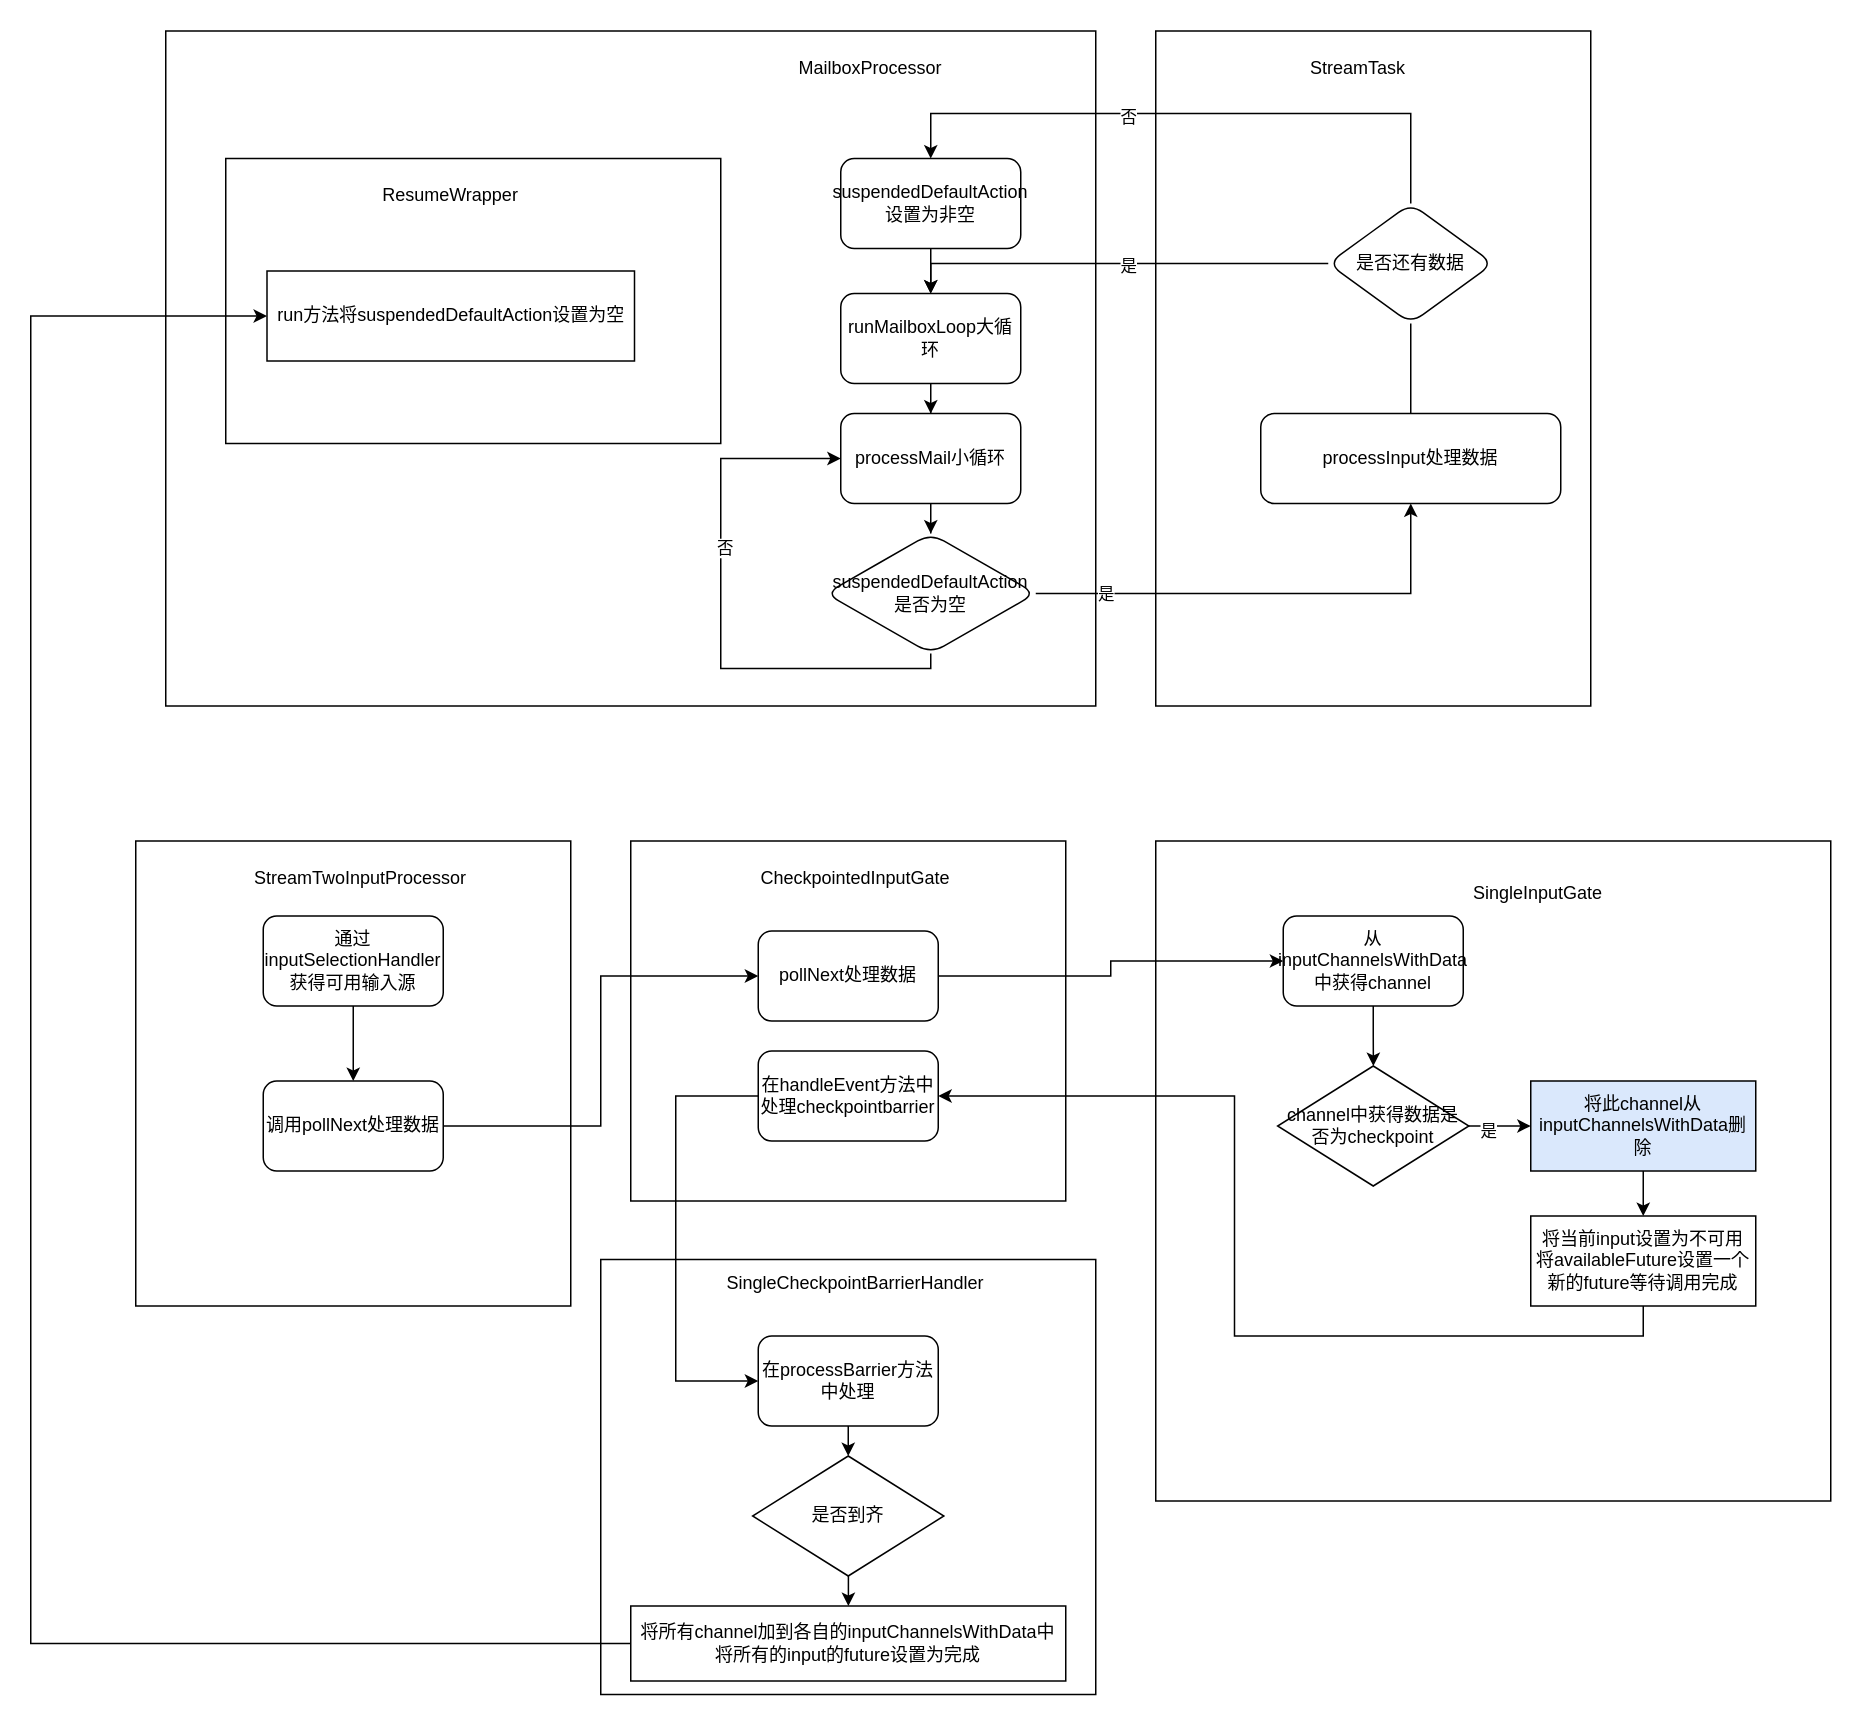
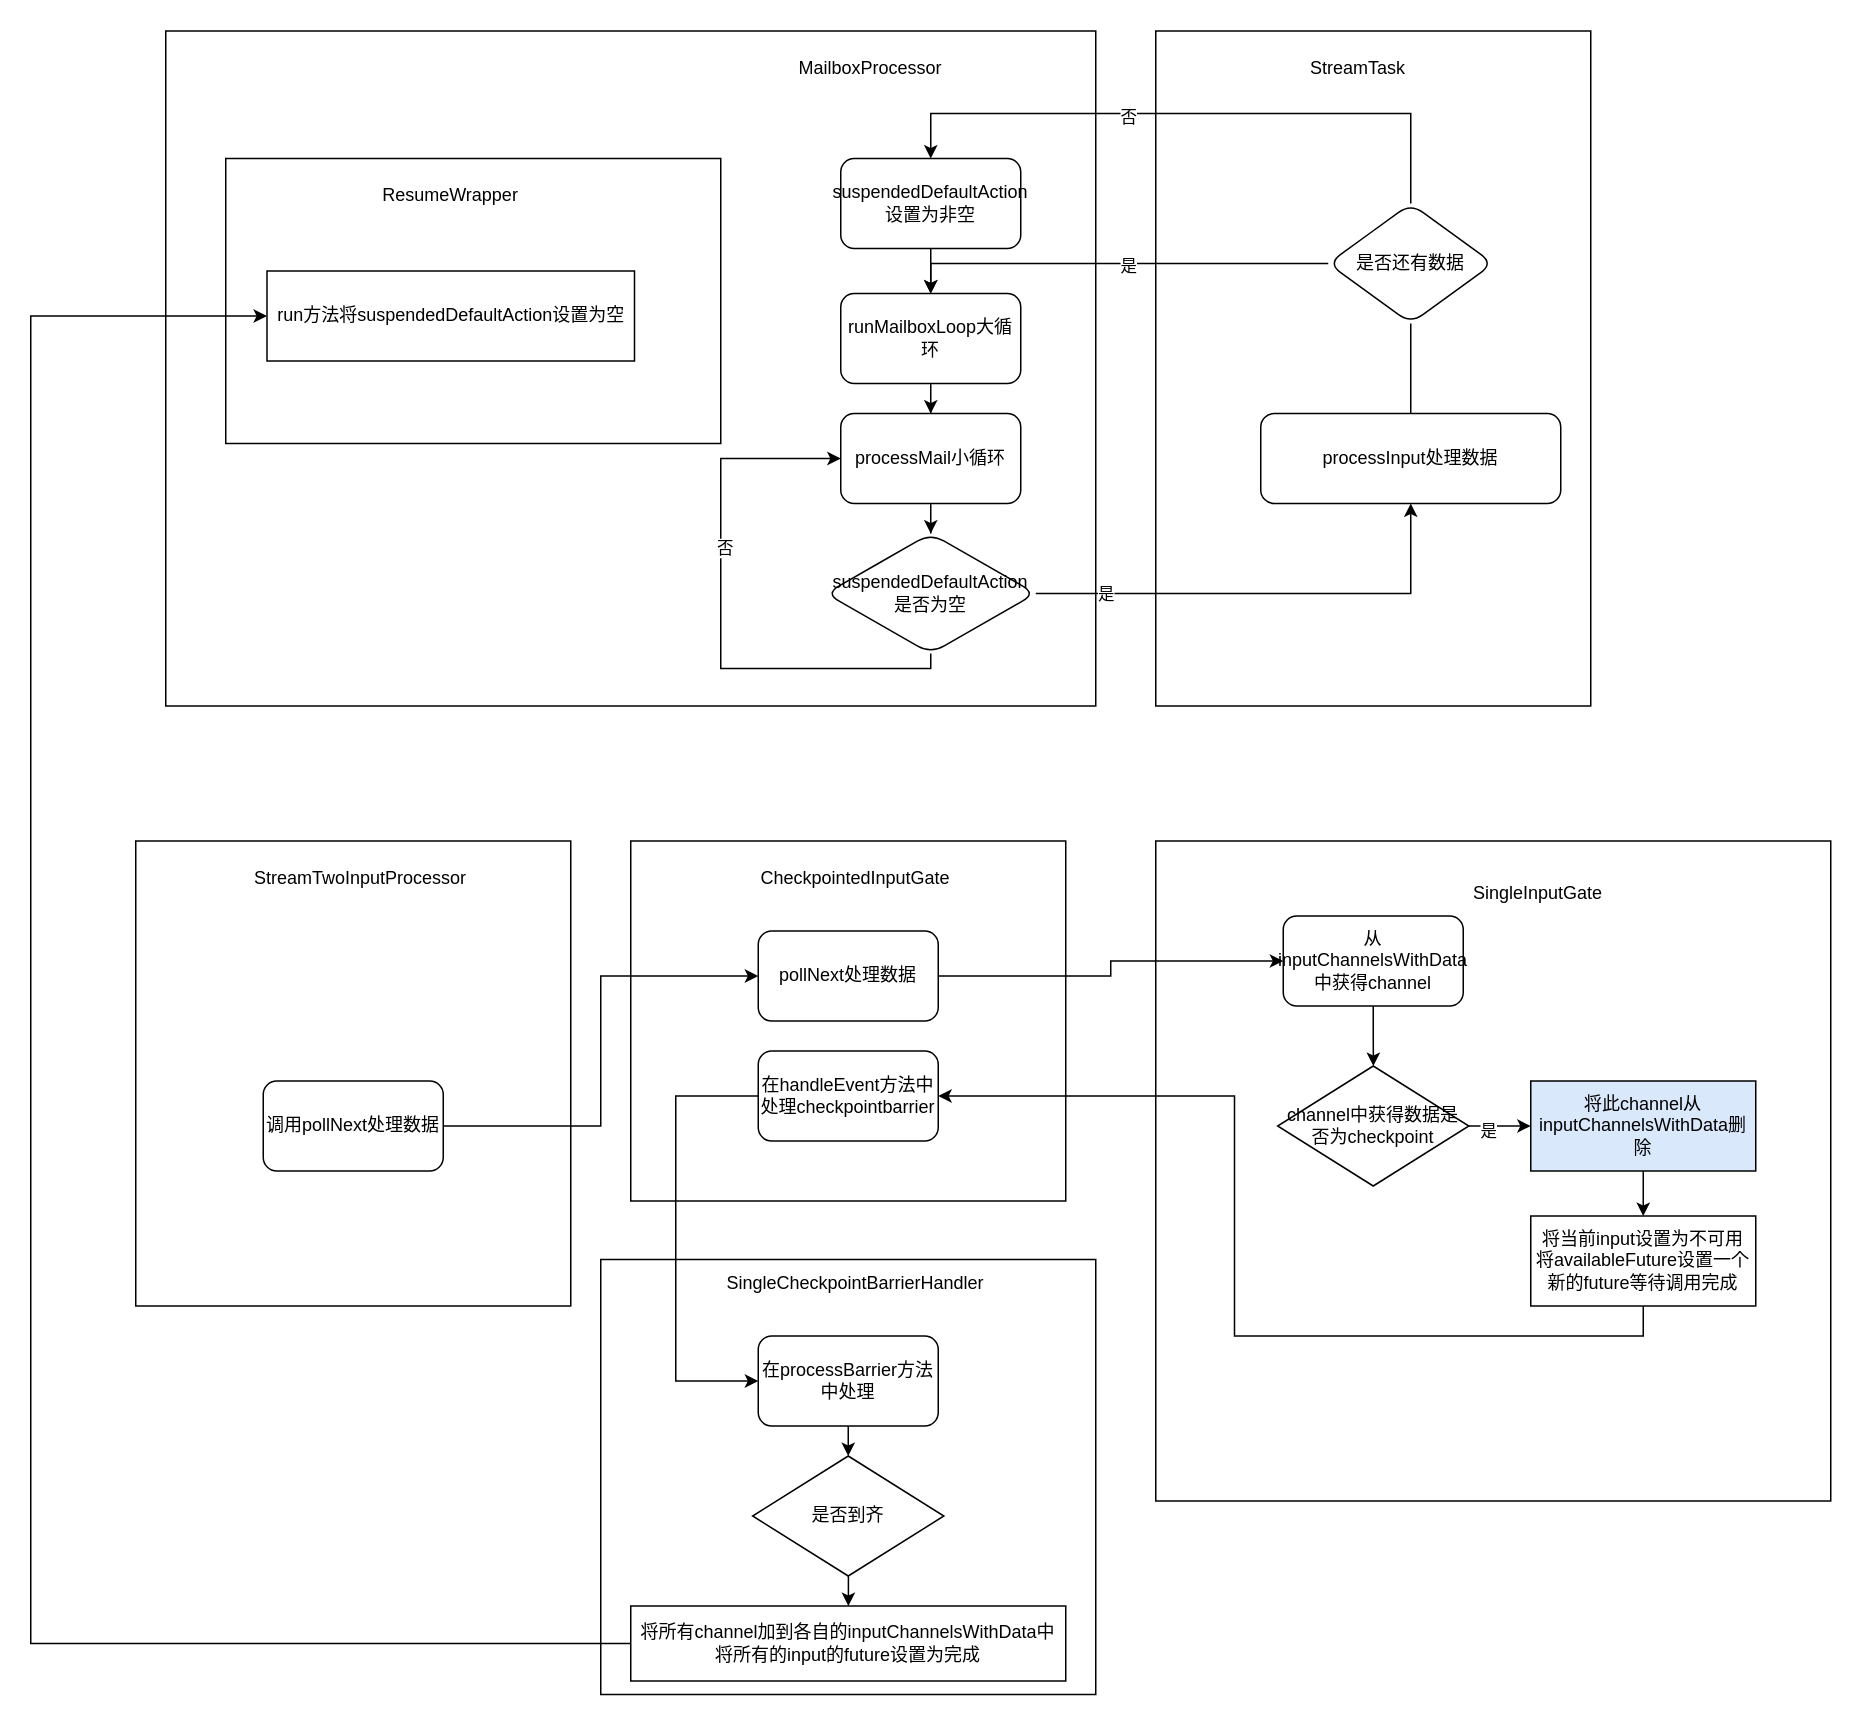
  <mxCell id="0" />
  <mxCell id="1" parent="0" />
  <mxCell id="2" value="" style="rounded=0;whiteSpace=wrap;html=1;" vertex="1" parent="1"><mxGeometry x="110" y="20" width="620" height="450" as="geometry" /></mxCell>
  <mxCell id="3" value="" style="rounded=0;whiteSpace=wrap;html=1;" vertex="1" parent="1"><mxGeometry x="150" y="105" width="330" height="190" as="geometry" /></mxCell>
  <mxCell id="4" value="" style="rounded=0;whiteSpace=wrap;html=1;" vertex="1" parent="1"><mxGeometry x="400" y="839" width="330" height="290" as="geometry" /></mxCell>
  <mxCell id="5" value="" style="rounded=0;whiteSpace=wrap;html=1;" vertex="1" parent="1"><mxGeometry x="420" y="560" width="290" height="240" as="geometry" /></mxCell>
  <mxCell id="6" value="" style="rounded=0;whiteSpace=wrap;html=1;" vertex="1" parent="1"><mxGeometry x="770" y="20" width="290" height="450" as="geometry" /></mxCell>
  <mxCell id="7" value="" style="edgeStyle=orthogonalEdgeStyle;rounded=0;orthogonalLoop=1;jettySize=auto;html=1;" edge="1" parent="1" source="8" target="10"><mxGeometry relative="1" as="geometry" /></mxCell>
  <mxCell id="8" value="runMailboxLoop大循环" style="rounded=1;whiteSpace=wrap;html=1;" parent="1" vertex="1"><mxGeometry x="560" y="195" width="120" height="60" as="geometry" /></mxCell>
  <mxCell id="9" value="" style="edgeStyle=orthogonalEdgeStyle;rounded=0;orthogonalLoop=1;jettySize=auto;html=1;" edge="1" parent="1" source="10" target="17"><mxGeometry relative="1" as="geometry" /></mxCell>
  <mxCell id="10" value="processMail小循环" style="rounded=1;whiteSpace=wrap;html=1;" vertex="1" parent="1"><mxGeometry x="560" y="275" width="120" height="60" as="geometry" /></mxCell>
  <mxCell id="11" value="" style="edgeStyle=orthogonalEdgeStyle;rounded=0;orthogonalLoop=1;jettySize=auto;html=1;endArrow=none;" edge="1" parent="1" source="12" target="22"><mxGeometry relative="1" as="geometry" /></mxCell>
  <mxCell id="12" value="processInput处理数据" style="rounded=1;whiteSpace=wrap;html=1;" vertex="1" parent="1"><mxGeometry x="840" y="275" width="200" height="60" as="geometry" /></mxCell>
  <mxCell id="13" style="edgeStyle=orthogonalEdgeStyle;rounded=0;orthogonalLoop=1;jettySize=auto;html=1;entryX=0.5;entryY=1;entryDx=0;entryDy=0;" edge="1" parent="1" source="17" target="12"><mxGeometry relative="1" as="geometry" /></mxCell>
  <mxCell id="14" value="是" style="edgeLabel;html=1;align=center;verticalAlign=middle;resizable=0;points=[];" vertex="1" connectable="0" parent="13"><mxGeometry x="-0.254" y="-3" relative="1" as="geometry"><mxPoint x="-70" y="-3" as="offset" /></mxGeometry></mxCell>
  <mxCell id="15" style="edgeStyle=orthogonalEdgeStyle;rounded=0;orthogonalLoop=1;jettySize=auto;html=1;exitX=0.5;exitY=1;exitDx=0;exitDy=0;entryX=0;entryY=0.5;entryDx=0;entryDy=0;" edge="1" parent="1" source="17" target="10"><mxGeometry relative="1" as="geometry"><Array as="points"><mxPoint x="620" y="445" /><mxPoint x="480" y="445" /><mxPoint x="480" y="305" /></Array></mxGeometry></mxCell>
  <mxCell id="16" value="否" style="edgeLabel;html=1;align=center;verticalAlign=middle;resizable=0;points=[];" vertex="1" connectable="0" parent="15"><mxGeometry x="0.246" y="-2" relative="1" as="geometry"><mxPoint as="offset" /></mxGeometry></mxCell>
  <mxCell id="17" value="suspendedDefaultAction是否为空" style="rhombus;whiteSpace=wrap;html=1;rounded=1;" vertex="1" parent="1"><mxGeometry x="550" y="355" width="140" height="80" as="geometry" /></mxCell>
  <mxCell id="18" value="" style="edgeStyle=orthogonalEdgeStyle;rounded=0;orthogonalLoop=1;jettySize=auto;html=1;entryX=0.5;entryY=0;entryDx=0;entryDy=0;" edge="1" parent="1" source="22" target="8"><mxGeometry relative="1" as="geometry"><mxPoint x="940" y="65" as="targetPoint" /></mxGeometry></mxCell>
  <mxCell id="19" value="是" style="edgeLabel;html=1;align=center;verticalAlign=middle;resizable=0;points=[];" vertex="1" connectable="0" parent="18"><mxGeometry x="-0.057" y="1" relative="1" as="geometry"><mxPoint as="offset" /></mxGeometry></mxCell>
  <mxCell id="20" value="" style="edgeStyle=orthogonalEdgeStyle;rounded=0;orthogonalLoop=1;jettySize=auto;html=1;" edge="1" parent="1" source="22" target="24"><mxGeometry relative="1" as="geometry"><Array as="points"><mxPoint x="940" y="75" /><mxPoint x="620" y="75" /></Array></mxGeometry></mxCell>
  <mxCell id="21" value="否" style="edgeLabel;html=1;align=center;verticalAlign=middle;resizable=0;points=[];" vertex="1" connectable="0" parent="20"><mxGeometry x="-0.028" y="2" relative="1" as="geometry"><mxPoint x="-50" as="offset" /></mxGeometry></mxCell>
  <mxCell id="22" value="是否还有数据" style="rhombus;whiteSpace=wrap;html=1;rounded=1;" vertex="1" parent="1"><mxGeometry x="885" y="135" width="110" height="80" as="geometry" /></mxCell>
  <mxCell id="23" value="" style="edgeStyle=orthogonalEdgeStyle;rounded=0;orthogonalLoop=1;jettySize=auto;html=1;" edge="1" parent="1" source="24" target="8"><mxGeometry relative="1" as="geometry" /></mxCell>
  <mxCell id="24" value="suspendedDefaultAction设置为非空" style="whiteSpace=wrap;html=1;rounded=1;" vertex="1" parent="1"><mxGeometry x="560" y="105" width="120" height="60" as="geometry" /></mxCell>
  <mxCell id="25" value="MailboxProcessor" style="text;html=1;strokeColor=none;fillColor=none;align=center;verticalAlign=middle;whiteSpace=wrap;rounded=0;" vertex="1" parent="1"><mxGeometry x="550" y="30" width="60" height="30" as="geometry" /></mxCell>
  <mxCell id="26" value="StreamTask" style="text;html=1;strokeColor=none;fillColor=none;align=center;verticalAlign=middle;whiteSpace=wrap;rounded=0;" vertex="1" parent="1"><mxGeometry x="875" y="30" width="60" height="30" as="geometry" /></mxCell>
  <mxCell id="27" value="" style="rounded=0;whiteSpace=wrap;html=1;" vertex="1" parent="1"><mxGeometry x="90" y="560" width="290" height="310" as="geometry" /></mxCell>
- <mxCell id="28" style="edgeStyle=orthogonalEdgeStyle;rounded=0;orthogonalLoop=1;jettySize=auto;html=1;exitX=0.5;exitY=1;exitDx=0;exitDy=0;" edge="1" parent="1" source="29" target="46"><mxGeometry relative="1" as="geometry" /></mxCell>
- <mxCell id="29" value="通过inputSelectionHandler获得可用输入源" style="rounded=1;whiteSpace=wrap;html=1;" vertex="1" parent="1"><mxGeometry x="175" y="610" width="120" height="60" as="geometry" /></mxCell>
  <mxCell id="30" value="StreamTwoInputProcessor" style="text;html=1;strokeColor=none;fillColor=#FFFFFF;align=center;verticalAlign=middle;whiteSpace=wrap;rounded=0;" vertex="1" parent="1"><mxGeometry x="210" y="570" width="60" height="30" as="geometry" /></mxCell>
  <mxCell id="31" value="" style="rounded=0;whiteSpace=wrap;html=1;" vertex="1" parent="1"><mxGeometry x="770" y="560" width="450" height="440" as="geometry" /></mxCell>
  <mxCell id="32" style="edgeStyle=orthogonalEdgeStyle;rounded=0;orthogonalLoop=1;jettySize=auto;html=1;exitX=0.5;exitY=1;exitDx=0;exitDy=0;" edge="1" parent="1" source="33" target="37"><mxGeometry relative="1" as="geometry"><mxPoint x="915" y="720" as="targetPoint" /></mxGeometry></mxCell>
  <mxCell id="33" value="从inputChannelsWithData中获得channel" style="rounded=1;whiteSpace=wrap;html=1;" vertex="1" parent="1"><mxGeometry x="855" y="610" width="120" height="60" as="geometry" /></mxCell>
  <mxCell id="34" value="SingleInputGate" style="text;html=1;strokeColor=none;fillColor=#FFFFFF;align=center;verticalAlign=middle;whiteSpace=wrap;rounded=0;" vertex="1" parent="1"><mxGeometry x="995" y="580" width="60" height="30" as="geometry" /></mxCell>
  <mxCell id="35" value="" style="edgeStyle=orthogonalEdgeStyle;rounded=0;orthogonalLoop=1;jettySize=auto;html=1;" edge="1" parent="1" source="37" target="39"><mxGeometry relative="1" as="geometry" /></mxCell>
  <mxCell id="36" value="是" style="edgeLabel;html=1;align=center;verticalAlign=middle;resizable=0;points=[];" vertex="1" connectable="0" parent="35"><mxGeometry x="-0.38" y="-3" relative="1" as="geometry"><mxPoint as="offset" /></mxGeometry></mxCell>
  <mxCell id="37" value="channel中获得数据是否为checkpoint" style="rhombus;whiteSpace=wrap;html=1;" vertex="1" parent="1"><mxGeometry x="851.25" y="710" width="127.5" height="80" as="geometry" /></mxCell>
  <mxCell id="38" value="" style="edgeStyle=orthogonalEdgeStyle;rounded=0;orthogonalLoop=1;jettySize=auto;html=1;" edge="1" parent="1" source="39" target="41"><mxGeometry relative="1" as="geometry" /></mxCell>
  <mxCell id="39" value="将此channel从inputChannelsWithData删除" style="whiteSpace=wrap;html=1;fillColor=#dae8fc;" vertex="1" parent="1"><mxGeometry x="1020" y="720" width="150" height="60" as="geometry" /></mxCell>
  <mxCell id="40" style="edgeStyle=orthogonalEdgeStyle;rounded=0;orthogonalLoop=1;jettySize=auto;html=1;exitX=0.5;exitY=1;exitDx=0;exitDy=0;entryX=1;entryY=0.5;entryDx=0;entryDy=0;" edge="1" parent="1" source="41" target="48"><mxGeometry relative="1" as="geometry" /></mxCell>
  <mxCell id="41" value="将当前input设置为不可用&lt;br&gt;将availableFuture设置一个新的future等待调用完成" style="whiteSpace=wrap;html=1;" vertex="1" parent="1"><mxGeometry x="1020" y="810" width="150" height="60" as="geometry" /></mxCell>
  <mxCell id="42" style="edgeStyle=orthogonalEdgeStyle;rounded=0;orthogonalLoop=1;jettySize=auto;html=1;exitX=1;exitY=0.5;exitDx=0;exitDy=0;entryX=0;entryY=0.5;entryDx=0;entryDy=0;" edge="1" parent="1" source="43" target="33"><mxGeometry relative="1" as="geometry" /></mxCell>
  <mxCell id="43" value="pollNext处理数据" style="rounded=1;whiteSpace=wrap;html=1;" vertex="1" parent="1"><mxGeometry x="505" y="620" width="120" height="60" as="geometry" /></mxCell>
  <mxCell id="44" value="CheckpointedInputGate" style="text;html=1;strokeColor=none;fillColor=#FFFFFF;align=center;verticalAlign=middle;whiteSpace=wrap;rounded=0;" vertex="1" parent="1"><mxGeometry x="540" y="570" width="60" height="30" as="geometry" /></mxCell>
  <mxCell id="45" style="edgeStyle=orthogonalEdgeStyle;rounded=0;orthogonalLoop=1;jettySize=auto;html=1;exitX=1;exitY=0.5;exitDx=0;exitDy=0;entryX=0;entryY=0.5;entryDx=0;entryDy=0;" edge="1" parent="1" source="46" target="43"><mxGeometry relative="1" as="geometry" /></mxCell>
  <mxCell id="46" value="调用pollNext&lt;span style=&quot;background-color: initial;&quot;&gt;处理数据&lt;/span&gt;" style="rounded=1;whiteSpace=wrap;html=1;" vertex="1" parent="1"><mxGeometry x="175" y="720" width="120" height="60" as="geometry" /></mxCell>
  <mxCell id="47" style="edgeStyle=orthogonalEdgeStyle;rounded=0;orthogonalLoop=1;jettySize=auto;html=1;exitX=0;exitY=0.5;exitDx=0;exitDy=0;entryX=0;entryY=0.5;entryDx=0;entryDy=0;" edge="1" parent="1" source="48" target="50"><mxGeometry relative="1" as="geometry"><Array as="points"><mxPoint x="450" y="730" /><mxPoint x="450" y="920" /></Array></mxGeometry></mxCell>
  <mxCell id="48" value="在handleEvent方法中处理checkpointbarrier" style="rounded=1;whiteSpace=wrap;html=1;" vertex="1" parent="1"><mxGeometry x="505" y="700" width="120" height="60" as="geometry" /></mxCell>
  <mxCell id="49" style="edgeStyle=orthogonalEdgeStyle;rounded=0;orthogonalLoop=1;jettySize=auto;html=1;exitX=0.5;exitY=1;exitDx=0;exitDy=0;entryX=0.5;entryY=0;entryDx=0;entryDy=0;" edge="1" parent="1" source="50" target="53"><mxGeometry relative="1" as="geometry" /></mxCell>
  <mxCell id="50" value="在processBarrier方法中处理" style="rounded=1;whiteSpace=wrap;html=1;" vertex="1" parent="1"><mxGeometry x="505" y="890" width="120" height="60" as="geometry" /></mxCell>
  <mxCell id="51" value="SingleCheckpointBarrierHandler" style="text;html=1;strokeColor=none;fillColor=#FFFFFF;align=center;verticalAlign=middle;whiteSpace=wrap;rounded=0;" vertex="1" parent="1"><mxGeometry x="540" y="840" width="60" height="30" as="geometry" /></mxCell>
  <mxCell id="52" value="" style="edgeStyle=orthogonalEdgeStyle;rounded=0;orthogonalLoop=1;jettySize=auto;html=1;" edge="1" parent="1" source="53" target="55"><mxGeometry relative="1" as="geometry" /></mxCell>
  <mxCell id="53" value="是否到齐" style="rhombus;whiteSpace=wrap;html=1;" vertex="1" parent="1"><mxGeometry x="501.25" y="970" width="127.5" height="80" as="geometry" /></mxCell>
  <mxCell id="54" style="edgeStyle=orthogonalEdgeStyle;rounded=0;orthogonalLoop=1;jettySize=auto;html=1;exitX=0;exitY=0.5;exitDx=0;exitDy=0;" edge="1" parent="1" source="55" target="56"><mxGeometry relative="1" as="geometry"><Array as="points"><mxPoint x="20" y="1095" /><mxPoint x="20" y="210" /></Array></mxGeometry></mxCell>
  <mxCell id="55" value="将所有channel加到各自的inputChannelsWithData中&lt;br&gt;将所有的input的future设置为完成" style="whiteSpace=wrap;html=1;" vertex="1" parent="1"><mxGeometry x="420" y="1070" width="290" height="50" as="geometry" /></mxCell>
  <mxCell id="56" value="run方法将suspendedDefaultAction设置为空" style="rounded=0;whiteSpace=wrap;html=1;" vertex="1" parent="1"><mxGeometry x="177.5" y="180" width="245" height="60" as="geometry" /></mxCell>
  <mxCell id="57" value="ResumeWrapper" style="text;html=1;strokeColor=none;fillColor=#FFFFFF;align=center;verticalAlign=middle;whiteSpace=wrap;rounded=0;" vertex="1" parent="1"><mxGeometry x="270" y="115" width="60" height="30" as="geometry" /></mxCell>
